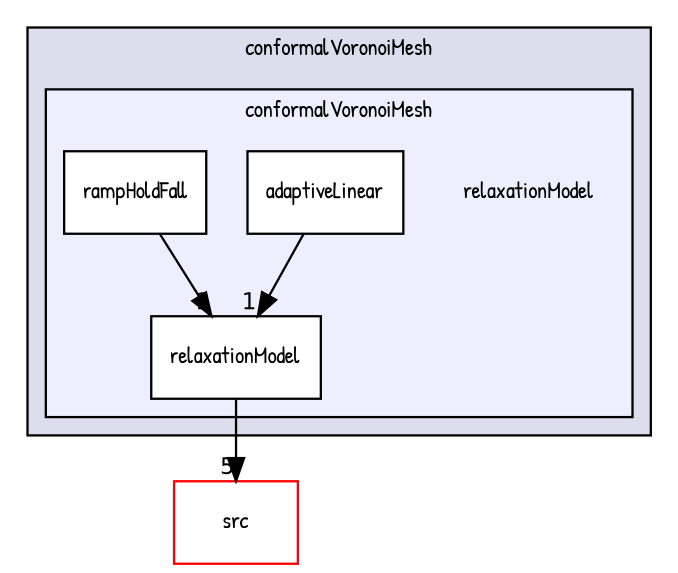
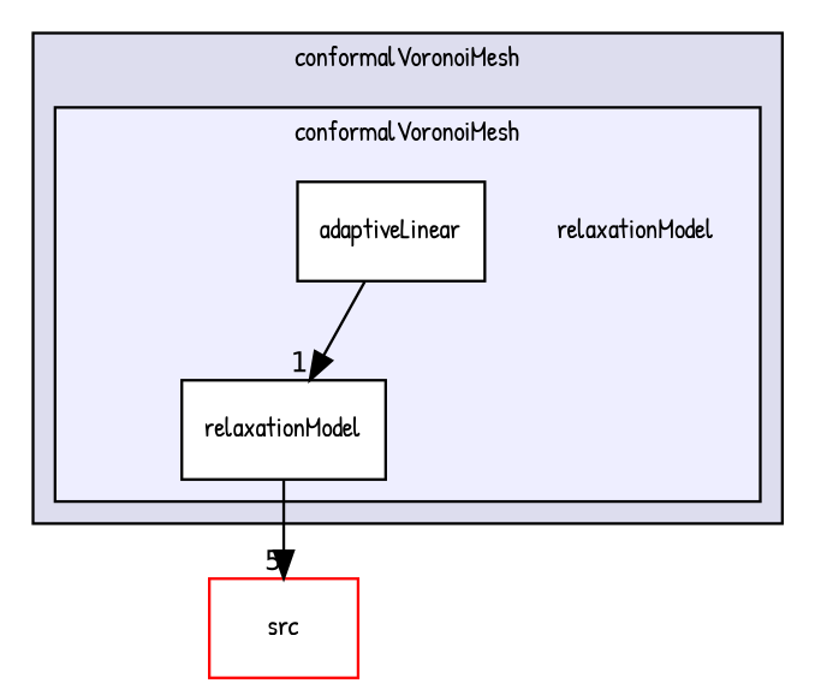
  digraph {
    compound=true
    fontname="Patrick Hand"
    node [fontname="Patrick Hand" fontsize=10 shape=box color=black fillcolor=white style=filled]
    edge [headlabel=1 labeldistance=1.5 labelfontname=Helvetica labelfontsize=10 fontname="Patrick Hand"]
    n1 [label=relaxationModel shape=plaintext color="" fillcolor="" style=""]
    n2 [label=adaptiveLinear]
-   n3 [label=rampHoldFall]
    n4 [label=relaxationModel]
    n5 [color=red label=src fillcolor="" style=""]
    subgraph cluster_1 {
      bgcolor="#ddddee"
      fontsize=10
      label=conformalVoronoiMesh
      pencolor=black
      subgraph cluster_2 {
        bgcolor="#eeeeff"
        fontsize=10
        pencolor=black
        n1
        n2
-       n3
        n4
      }
    }
    n2 -> n4
-   n3 -> n4
    n4 -> n5 [headlabel=5]
  }
